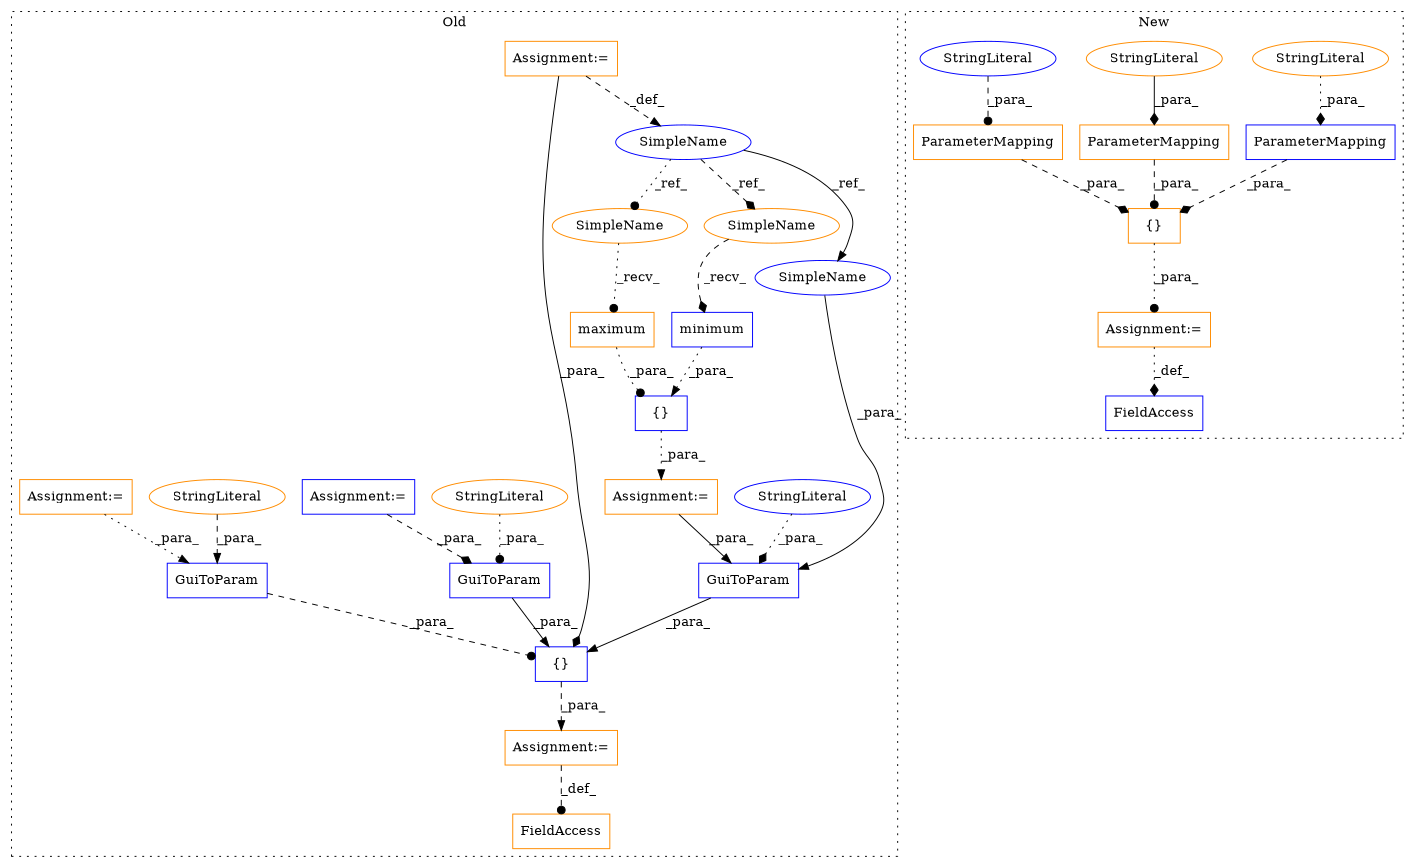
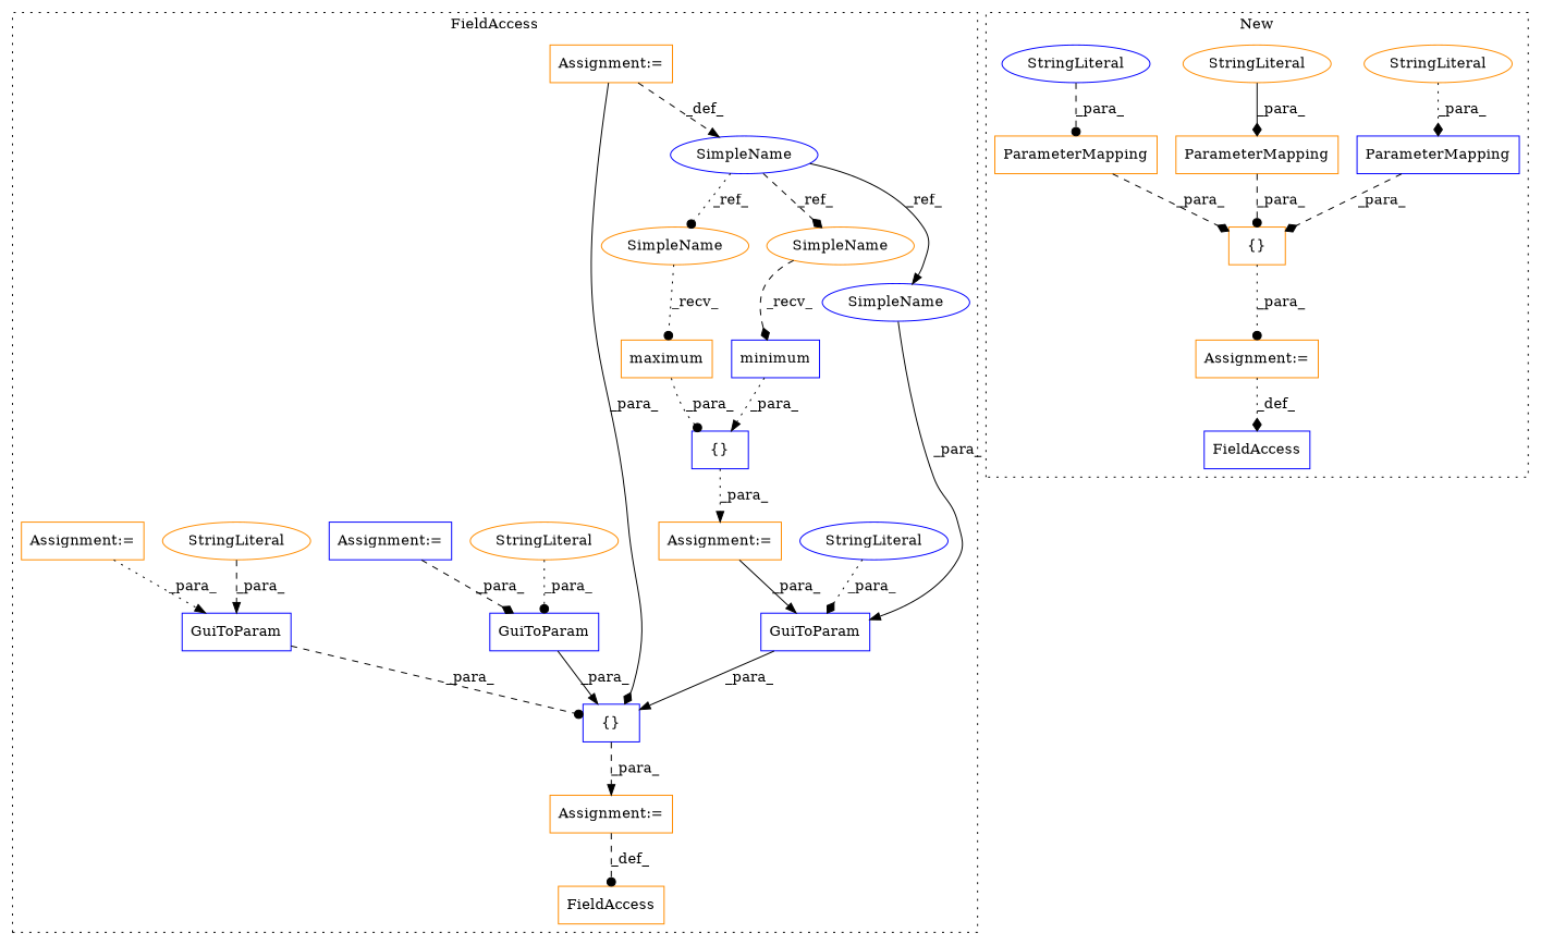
  digraph {
    node [a=32 l=1 shape=box color=darkorange]
    edge [style=dashed arrowhead=normal]
    n1 [l="11,1" label=GuiToParam s="1124,1218" color=blue]
    n2 [a=7 label="Assignment:=" s=777]
    n3 [a=4 l="1,1" label="{}" s="787,823" color=blue]
    n4 [l=9 label=maximum s=814]
    n5 [l=9 label=minimum s=796 color=blue]
    n6 [a=7 label="Assignment:=" s=732]
    n7 [a=7 label="Assignment:=" s=848]
    n8 [a=4 l="1,1" label="{}" s="866,1219" color=blue]
    n9 [a=42 l=7 label=SimpleName s=725 shape=ellipse color=blue]
    n10 [a=45 l=13 label=StringLiteral s=1135 shape=ellipse color=blue]
    n11 [a=22 l=18 label=FieldAccess s=830]
    n12 [l="11,1" label=GuiToParam s="995,1122" color=blue]
    n13 [a=45 l=9 label=StringLiteral s=1006 shape=ellipse]
    n14 [a=7 label="Assignment:=" s=699 color=blue]
    n15 [l="11,1" label=GuiToParam s="867,993" color=blue]
    n16 [a=45 l=8 label=StringLiteral s=878 shape=ellipse]
    n17 [a=7 label="Assignment:=" s=666]
    n18 [a=42 l=7 label=SimpleName s=806 shape=ellipse]
    n19 [a=42 l=7 label=SimpleName s=788 shape=ellipse]
    n20 [a=42 l=7 label=SimpleName s=1149 shape=ellipse color=blue]
    n21 [l="17,1" label=ParameterMapping s="523,595" color=blue]
    n22 [a=4 l="1,1" label="{}" s="449,657"]
    n23 [a=45 l=9 label=StringLiteral s=540 shape=ellipse]
    n24 [l="17,1" label=ParameterMapping s="450,521"]
    n25 [a=45 l=8 label=StringLiteral s=467 shape=ellipse]
    n26 [a=22 l=15 label=FieldAccess s=416 color=blue]
    n27 [a=7 label="Assignment:=" s=431]
    n28 [l="17,1" label=ParameterMapping s="597,656"]
    n29 [a=45 l=13 label=StringLiteral s=614 shape=ellipse color=blue]
    subgraph cluster_1 {
-     label=Old
+     label=FieldAccess
      style=dotted
      n1
      n2
      n3
      n4
      n5
      n6
      n7
      n8
      n9
      n10
      n11
      n12
      n13
      n14
      n15
      n16
      n17
      n18
      n19
      n20
    }
    subgraph cluster_2 {
      label=New
      style=dotted
      n21
      n22
      n23
      n24
      n25
      n26
      n27
      n28
      n29
    }
    n1 -> n8 [label=_para_ style=solid]
    n2 -> n1 [label=_para_ style=solid]
    n3 -> n2 [label=_para_ style=dotted]
    n4 -> n3 [label=_para_ style=dotted arrowhead=dot]
    n5 -> n3 [label=_para_ style=dotted]
    n6 -> n8 [label=_para_ style=solid arrowhead=diamond]
    n6 -> n9 [label=_def_]
    n7 -> n11 [label=_def_ arrowhead=dot]
    n8 -> n7 [label=_para_]
    n9 -> n18 [label=_ref_ style=dotted arrowhead=dot]
    n9 -> n19 [label=_ref_ arrowhead=diamond]
    n9 -> n20 [label=_ref_ style=solid]
    n10 -> n1 [label=_para_ style=dotted arrowhead=diamond]
    n12 -> n8 [label=_para_ style=solid]
    n13 -> n12 [label=_para_ style=dotted arrowhead=dot]
    n14 -> n12 [label=_para_ arrowhead=diamond]
    n15 -> n8 [label=_para_ arrowhead=dot]
    n16 -> n15 [label=_para_]
    n17 -> n15 [label=_para_ style=dotted]
    n18 -> n4 [label=_recv_ style=dotted arrowhead=dot]
    n19 -> n5 [label=_recv_ arrowhead=diamond]
    n20 -> n1 [label=_para_ style=solid]
    n21 -> n22 [label=_para_ arrowhead=diamond]
    n22 -> n27 [label=_para_ style=dotted arrowhead=dot]
    n23 -> n21 [label=_para_ style=dotted arrowhead=diamond]
    n24 -> n22 [label=_para_ arrowhead=dot]
    n25 -> n24 [label=_para_ style=solid arrowhead=diamond]
    n27 -> n26 [label=_def_ style=dotted arrowhead=diamond]
    n28 -> n22 [label=_para_ arrowhead=diamond]
    n29 -> n28 [label=_para_ arrowhead=dot]
  }
